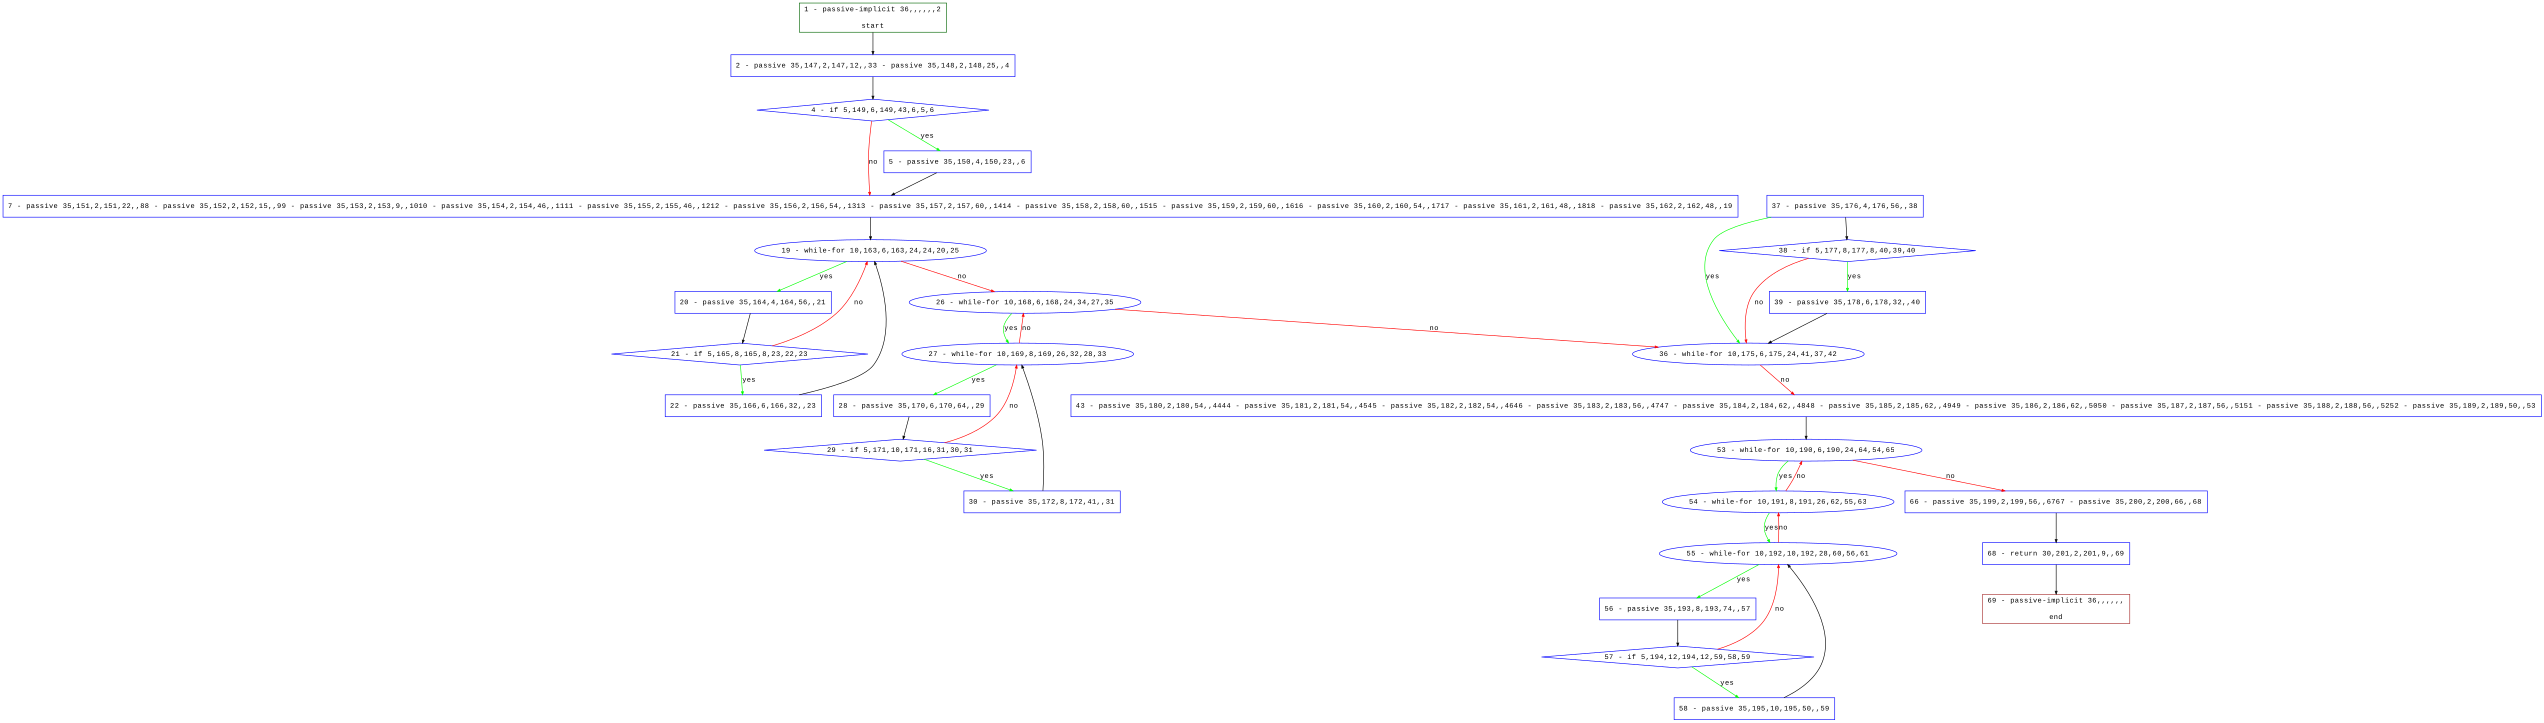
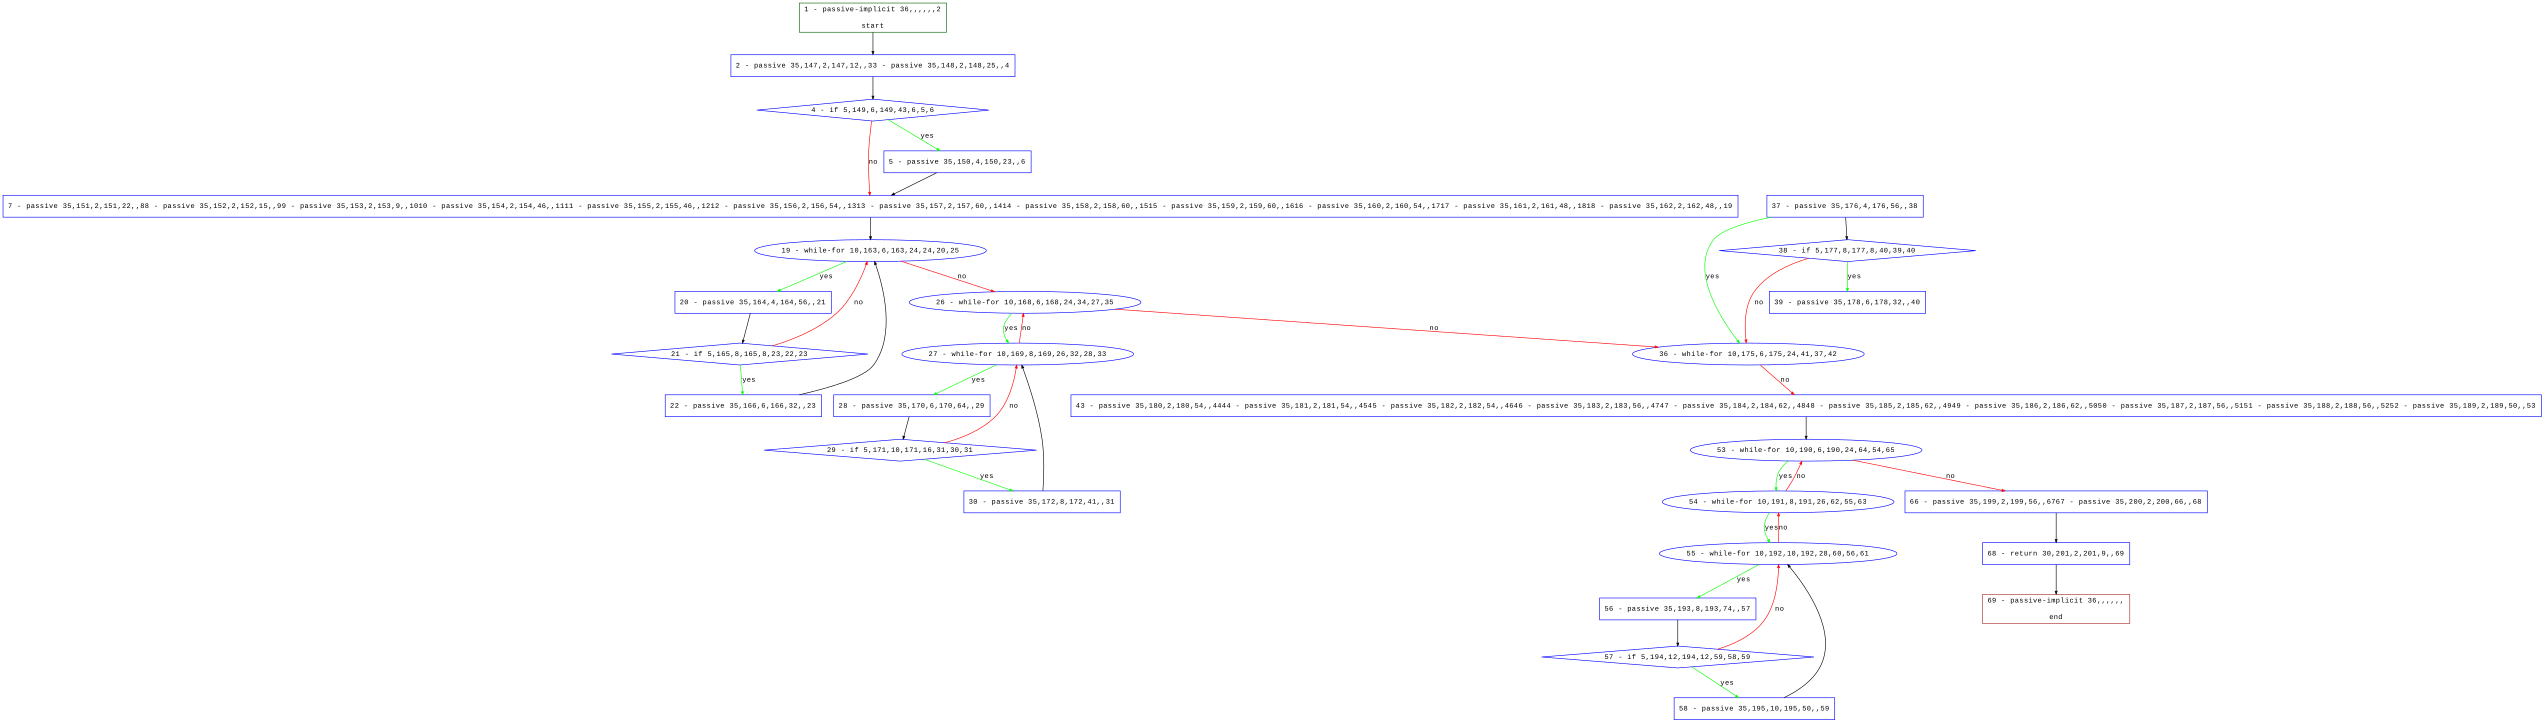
  digraph {
    bgcolor=white
    compound=true
    fillcolor="#FFFFCC"
    fontname="Liberation Mono"
    fontsize=12
    pack=true
    packmode=clust
    style="rounded,filled"
    node [color="#0000ff" compound=true fillcolor="#ffffff" fixedsize=false fontname="Liberation Mono" fontsize=12 node_initialized=no shape=box style=filled]
    edge [arrowhead=normal arrowsize=0.5 arrowtail=none color="#000000" compound=true dir=forward fontcolor=black fontname="Liberation Mono" fontsize=12]
    n1 [label="2 - passive 35,147,2,147,12,,33 - passive 35,148,2,148,25,,4"]
    n2 [label="4 - if 5,149,6,149,43,6,5,6" shape=diamond]
    n3 [label="5 - passive 35,150,4,150,23,,6"]
    n4 [label="7 - passive 35,151,2,151,22,,88 - passive 35,152,2,152,15,,99 - passive 35,153,2,153,9,,1010 - passive 35,154,2,154,46,,1111 - passive 35,155,2,155,46,,1212 - passive 35,156,2,156,54,,1313 - passive 35,157,2,157,60,,1414 - passive 35,158,2,158,60,,1515 - passive 35,159,2,159,60,,1616 - passive 35,160,2,160,54,,1717 - passive 35,161,2,161,48,,1818 - passive 35,162,2,162,48,,19"]
    n5 [color="#006400" label="1 - passive-implicit 36,,,,,,2\n\nstart"]
    n6 [label="19 - while-for 10,163,6,163,24,24,20,25" shape=oval]
    n7 [label="20 - passive 35,164,4,164,56,,21"]
    n8 [label="26 - while-for 10,168,6,168,24,34,27,35" shape=oval]
    n9 [label="21 - if 5,165,8,165,8,23,22,23" shape=diamond]
    n10 [label="27 - while-for 10,169,8,169,26,32,28,33" shape=oval]
    n11 [label="36 - while-for 10,175,6,175,24,41,37,42" shape=oval]
    n12 [label="22 - passive 35,166,6,166,32,,23"]
    n13 [label="28 - passive 35,170,6,170,64,,29"]
    n14 [label="43 - passive 35,180,2,180,54,,4444 - passive 35,181,2,181,54,,4545 - passive 35,182,2,182,54,,4646 - passive 35,183,2,183,56,,4747 - passive 35,184,2,184,62,,4848 - passive 35,185,2,185,62,,4949 - passive 35,186,2,186,62,,5050 - passive 35,187,2,187,56,,5151 - passive 35,188,2,188,56,,5252 - passive 35,189,2,189,50,,53"]
    n15 [label="29 - if 5,171,10,171,16,31,30,31" shape=diamond]
    n16 [label="37 - passive 35,176,4,176,56,,38"]
    n17 [label="38 - if 5,177,8,177,8,40,39,40" shape=diamond]
    n18 [label="53 - while-for 10,190,6,190,24,64,54,65" shape=oval]
    n19 [label="30 - passive 35,172,8,172,41,,31"]
    n20 [label="39 - passive 35,178,6,178,32,,40"]
    n21 [label="54 - while-for 10,191,8,191,26,62,55,63" shape=oval]
    n22 [label="66 - passive 35,199,2,199,56,,6767 - passive 35,200,2,200,66,,68"]
    n23 [label="55 - while-for 10,192,10,192,28,60,56,61" shape=oval]
    n24 [label="68 - return 30,201,2,201,9,,69"]
    n25 [label="56 - passive 35,193,8,193,74,,57"]
    n26 [color="#a52a2a" label="69 - passive-implicit 36,,,,,,\n\nend"]
    n27 [label="57 - if 5,194,12,194,12,59,58,59" shape=diamond]
    n28 [label="58 - passive 35,195,10,195,50,,59"]
    n1 -> n2
    n2 -> n3 [color="#00ff00" label=yes]
    n2 -> n4 [color="#ff0000" label=no]
    n3 -> n4
    n4 -> n6
    n5 -> n1
    n6 -> n7 [color="#00ff00" label=yes]
    n6 -> n8 [color="#ff0000" label=no]
    n7 -> n9
    n8 -> n10 [color="#00ff00" label=yes]
    n8 -> n11 [color="#ff0000" label=no]
    n9 -> n6 [color="#ff0000" label=no]
    n9 -> n12 [color="#00ff00" label=yes]
    n10 -> n8 [color="#ff0000" label=no]
    n10 -> n13 [color="#00ff00" label=yes]
    n11 -> n14 [color="#ff0000" label=no]
    n12 -> n6
    n13 -> n15
    n14 -> n18
    n15 -> n10 [color="#ff0000" label=no]
    n15 -> n19 [color="#00ff00" label=yes]
    n16 -> n11 [color="#00ff00" label=yes]
    n16 -> n17
    n17 -> n11 [color="#ff0000" label=no]
    n17 -> n20 [color="#00ff00" label=yes]
    n18 -> n21 [color="#00ff00" label=yes]
    n18 -> n22 [color="#ff0000" label=no]
    n19 -> n10
-   n20 -> n11
    n21 -> n18 [color="#ff0000" label=no]
    n21 -> n23 [color="#00ff00" label=yes]
    n22 -> n24
    n23 -> n21 [color="#ff0000" label=no]
    n23 -> n25 [color="#00ff00" label=yes]
    n24 -> n26
    n25 -> n27
    n27 -> n23 [color="#ff0000" label=no]
    n27 -> n28 [color="#00ff00" label=yes]
    n28 -> n23
  }
